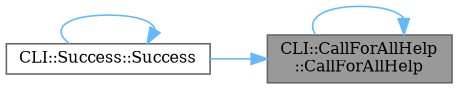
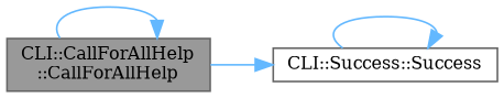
  digraph {
    rankdir=LR
    fontname="DejaVu Serif"
    node [fontname="DejaVu Serif" fontsize=10 shape=box style=filled]
    edge [color=steelblue1 fontname="DejaVu Serif" fontsize=10 labelfontname=Helvetica labelfontsize=10 style=solid]
    n1 [color=gray40 fillcolor=grey60 fontcolor=black height=0.2 label="CLI::CallForAllHelp\l::CallForAllHelp" width=0.4]
    n2 [color=grey40 fillcolor=white height=0.2 label="CLI::Success::Success" width=0.4]
    n1 -> n1
-   n2 -> n1
+   n1 -> n2
    n2 -> n2
  }
